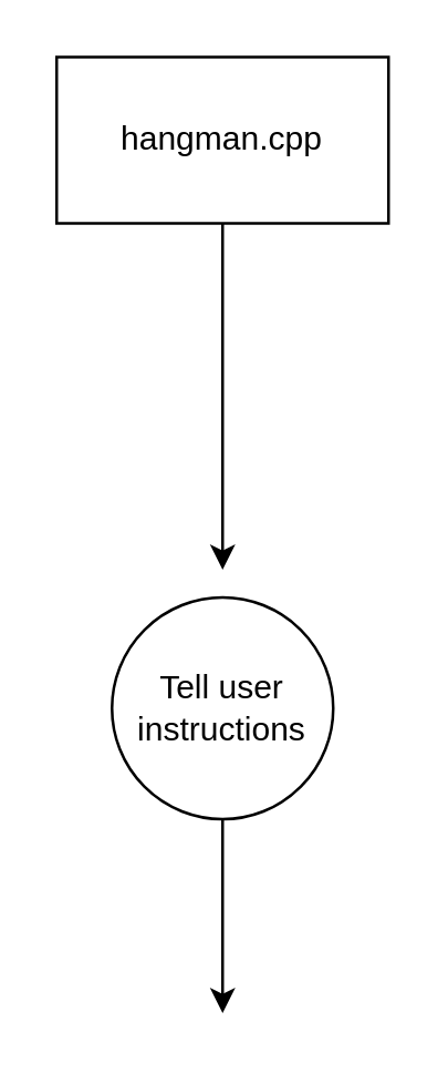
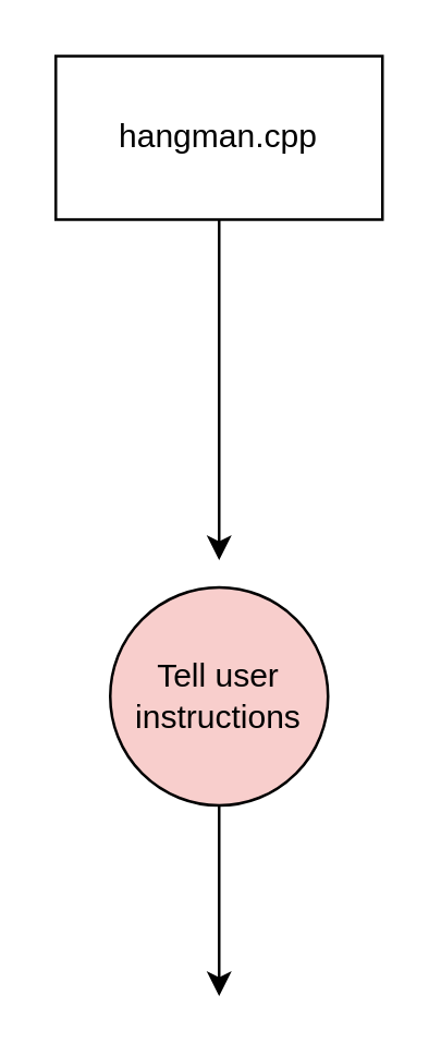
  <mxCell id="0" />
  <mxCell id="1" parent="0" />
  <mxCell id="2" style="edgeStyle=none;html=1;exitX=0.5;exitY=1;exitDx=0;exitDy=0;" edge="1" parent="1" source="3"><mxGeometry relative="1" as="geometry"><mxPoint x="80" y="205" as="targetPoint" /></mxGeometry></mxCell>
  <mxCell id="3" value="hangman.cpp" style="whiteSpace=wrap;html=1;" vertex="1" parent="1"><mxGeometry x="20" y="20" width="120" height="60" as="geometry" /></mxCell>
  <mxCell id="4" style="edgeStyle=none;html=1;exitX=0.5;exitY=1;exitDx=0;exitDy=0;" edge="1" parent="1" source="5"><mxGeometry relative="1" as="geometry"><mxPoint x="80" y="365" as="targetPoint" /></mxGeometry></mxCell>
- <mxCell id="5" value="Tell user instructions" style="ellipse;whiteSpace=wrap;html=1;" vertex="1" parent="1"><mxGeometry x="40" y="215" width="80" height="80" as="geometry" /></mxCell>
+ <mxCell id="5" value="Tell user instructions" style="ellipse;whiteSpace=wrap;html=1;fillColor=#f8cecc;" vertex="1" parent="1"><mxGeometry x="40" y="215" width="80" height="80" as="geometry" /></mxCell>
